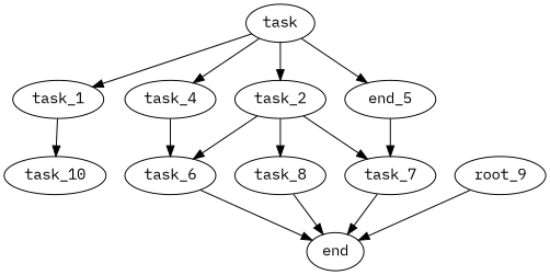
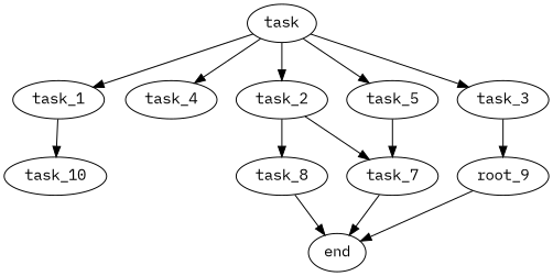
  digraph {
    fontname="IBM Plex Mono"
    node [fontname="IBM Plex Mono"]
    edge [fontname="IBM Plex Mono"]
    n1 [label=task]
    task_1
    task_2
+   task_3
    task_4
-   task_5 [label=end_5]
+   task_5
    task_10
-   task_6
    task_7
    task_8
    n11 [label=root_9]
    end
    n1 -> task_1
    n1 -> task_2
+   n1 -> task_3
    n1 -> task_4
    n1 -> task_5
    task_1 -> task_10
-   task_2 -> task_6
    task_2 -> task_7
    task_2 -> task_8
-   task_4 -> task_6
+   task_3 -> n11
    task_5 -> task_7
-   task_6 -> end
    task_7 -> end
    task_8 -> end
    n11 -> end
  }
